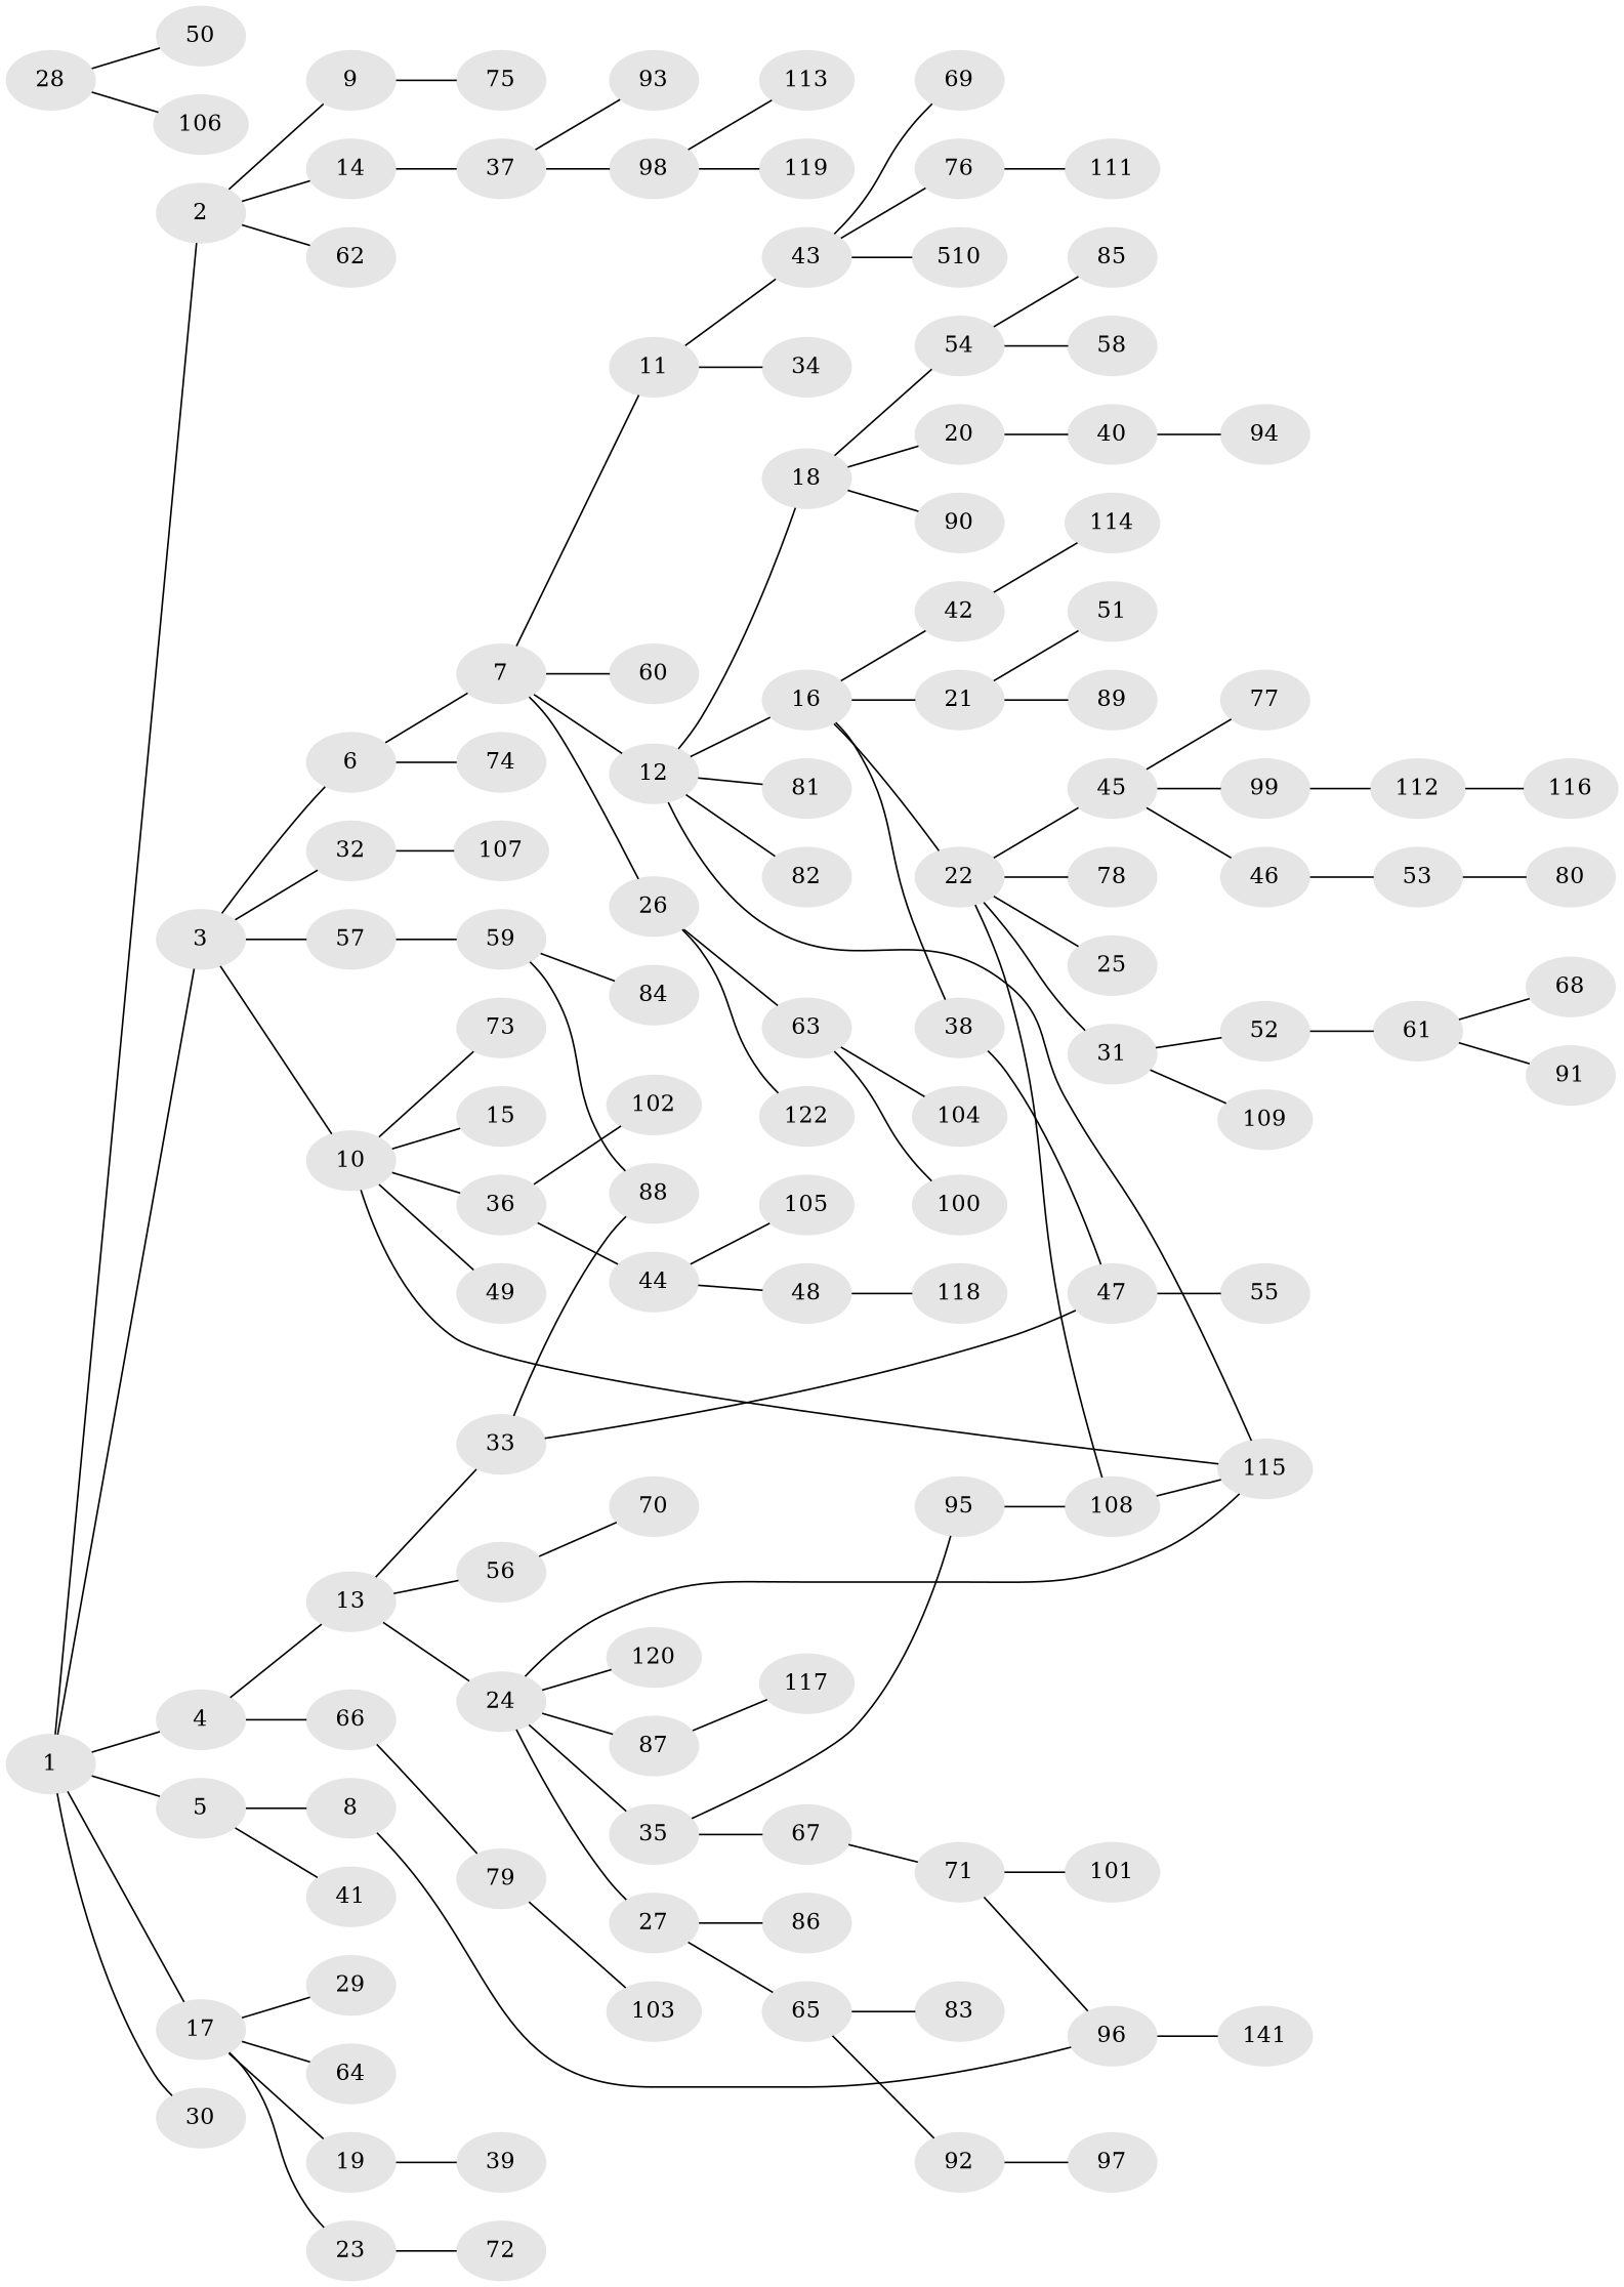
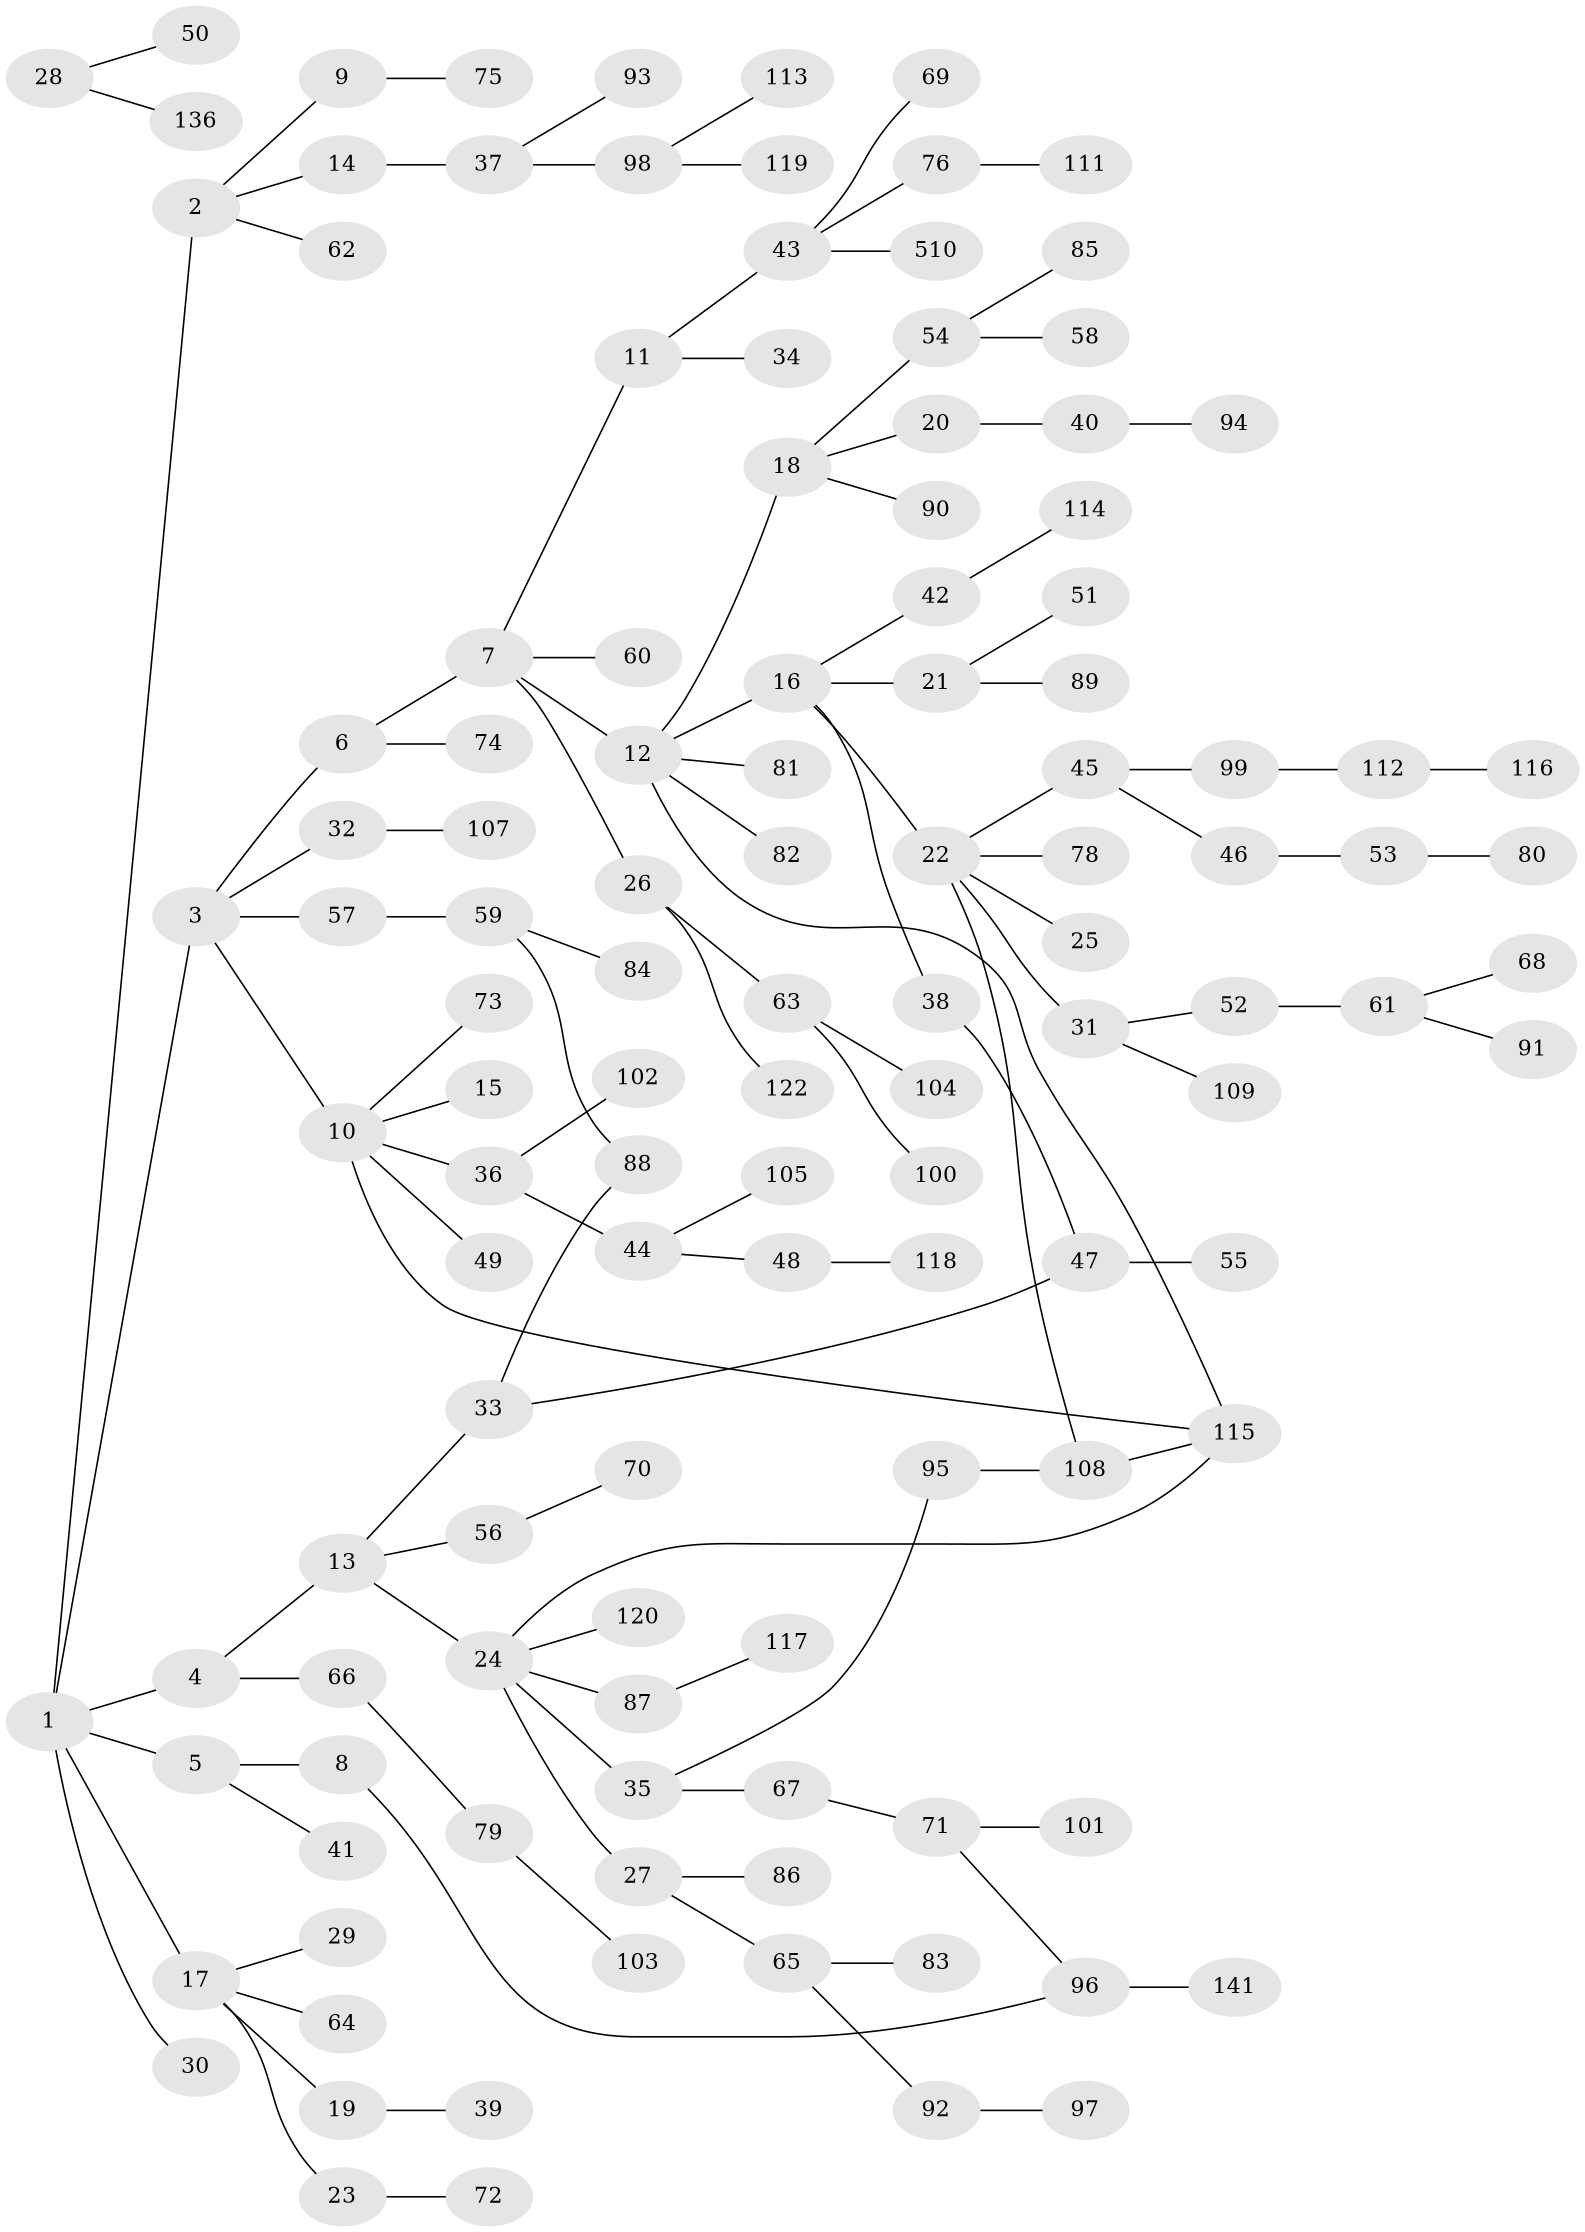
  graph {
    rankdir=LR
    node [color=gray90 style=filled]
    1
    2
    3
    4
    5
    17
    30
    9
    14
    62
    6
    10
    32
    57
    13
    66
    8
    41
    19
    23
    29
    64
    75
    37
    7
    74
    15
    36
    49
    73
    115
    107
    59
    24
    33
    56
    79
    96
    11
    12
    26
    60
    34
    43
    16
    18
    81
    82
    63
    122
    n51 [label=141]
    44
    102
    69
    76
    n56 [label=510]
    21
    22
    38
    42
    20
    54
    90
    27
    35
    87
    120
    47
    88
    70
    93
    98
    51
    89
    25
    31
    45
    78
    108
    114
    39
    72
    40
    58
    85
    28
    50
-   106
+   106 [label=136]
    94
    52
    109
    46
-   77
    99
    65
    86
    67
    95
    117
    100
    104
    83
    92
    61
    55
    71
    48
    105
    113
    119
    111
    118
    53
    112
    80
    68
    91
    84
    97
    103
    101
    116
    1 -- 2
    1 -- 3
    1 -- 4
    1 -- 5
    1 -- 17
    1 -- 30
    2 -- 9
    2 -- 14
    2 -- 62
    3 -- 6
    3 -- 10
    3 -- 32
    3 -- 57
    4 -- 13
    4 -- 66
    5 -- 8
    5 -- 41
    17 -- 19
    17 -- 23
    17 -- 29
    17 -- 64
    9 -- 75
    14 -- 37
    6 -- 7
    6 -- 74
    10 -- 15
    10 -- 36
    10 -- 49
    10 -- 73
    10 -- 115
    32 -- 107
    57 -- 59
    13 -- 24
    13 -- 33
    13 -- 56
    66 -- 79
    8 -- 96
    19 -- 39
    23 -- 72
    37 -- 93
    37 -- 98
    7 -- 11
    7 -- 12
    7 -- 26
    7 -- 60
    36 -- 44
    36 -- 102
    59 -- 88
    59 -- 84
    24 -- 115
    24 -- 27
    24 -- 35
    24 -- 87
    24 -- 120
    33 -- 47
    33 -- 88
    56 -- 70
    79 -- 103
    96 -- n51
    11 -- 34
    11 -- 43
    12 -- 115
    12 -- 16
    12 -- 18
    12 -- 81
    12 -- 82
    26 -- 63
    26 -- 122
    43 -- 69
    43 -- 76
    43 -- n56
    16 -- 21
    16 -- 22
    16 -- 38
    16 -- 42
    18 -- 20
    18 -- 54
    18 -- 90
    63 -- 100
    63 -- 104
    44 -- 48
    44 -- 105
    76 -- 111
    21 -- 51
    21 -- 89
    22 -- 25
    22 -- 31
    22 -- 45
    22 -- 78
    22 -- 108
    38 -- 47
    42 -- 114
    20 -- 40
    54 -- 58
    54 -- 85
    27 -- 65
    27 -- 86
    35 -- 67
    35 -- 95
    87 -- 117
    47 -- 55
    98 -- 113
    98 -- 119
    31 -- 52
    31 -- 109
    45 -- 46
-   45 -- 77
    45 -- 99
    108 -- 115
    40 -- 94
    28 -- 50
    28 -- 106
    52 -- 61
    46 -- 53
    99 -- 112
    65 -- 83
    65 -- 92
    67 -- 71
    95 -- 108
    92 -- 97
    61 -- 68
    61 -- 91
    71 -- 96
    71 -- 101
    48 -- 118
    53 -- 80
    112 -- 116
  }
